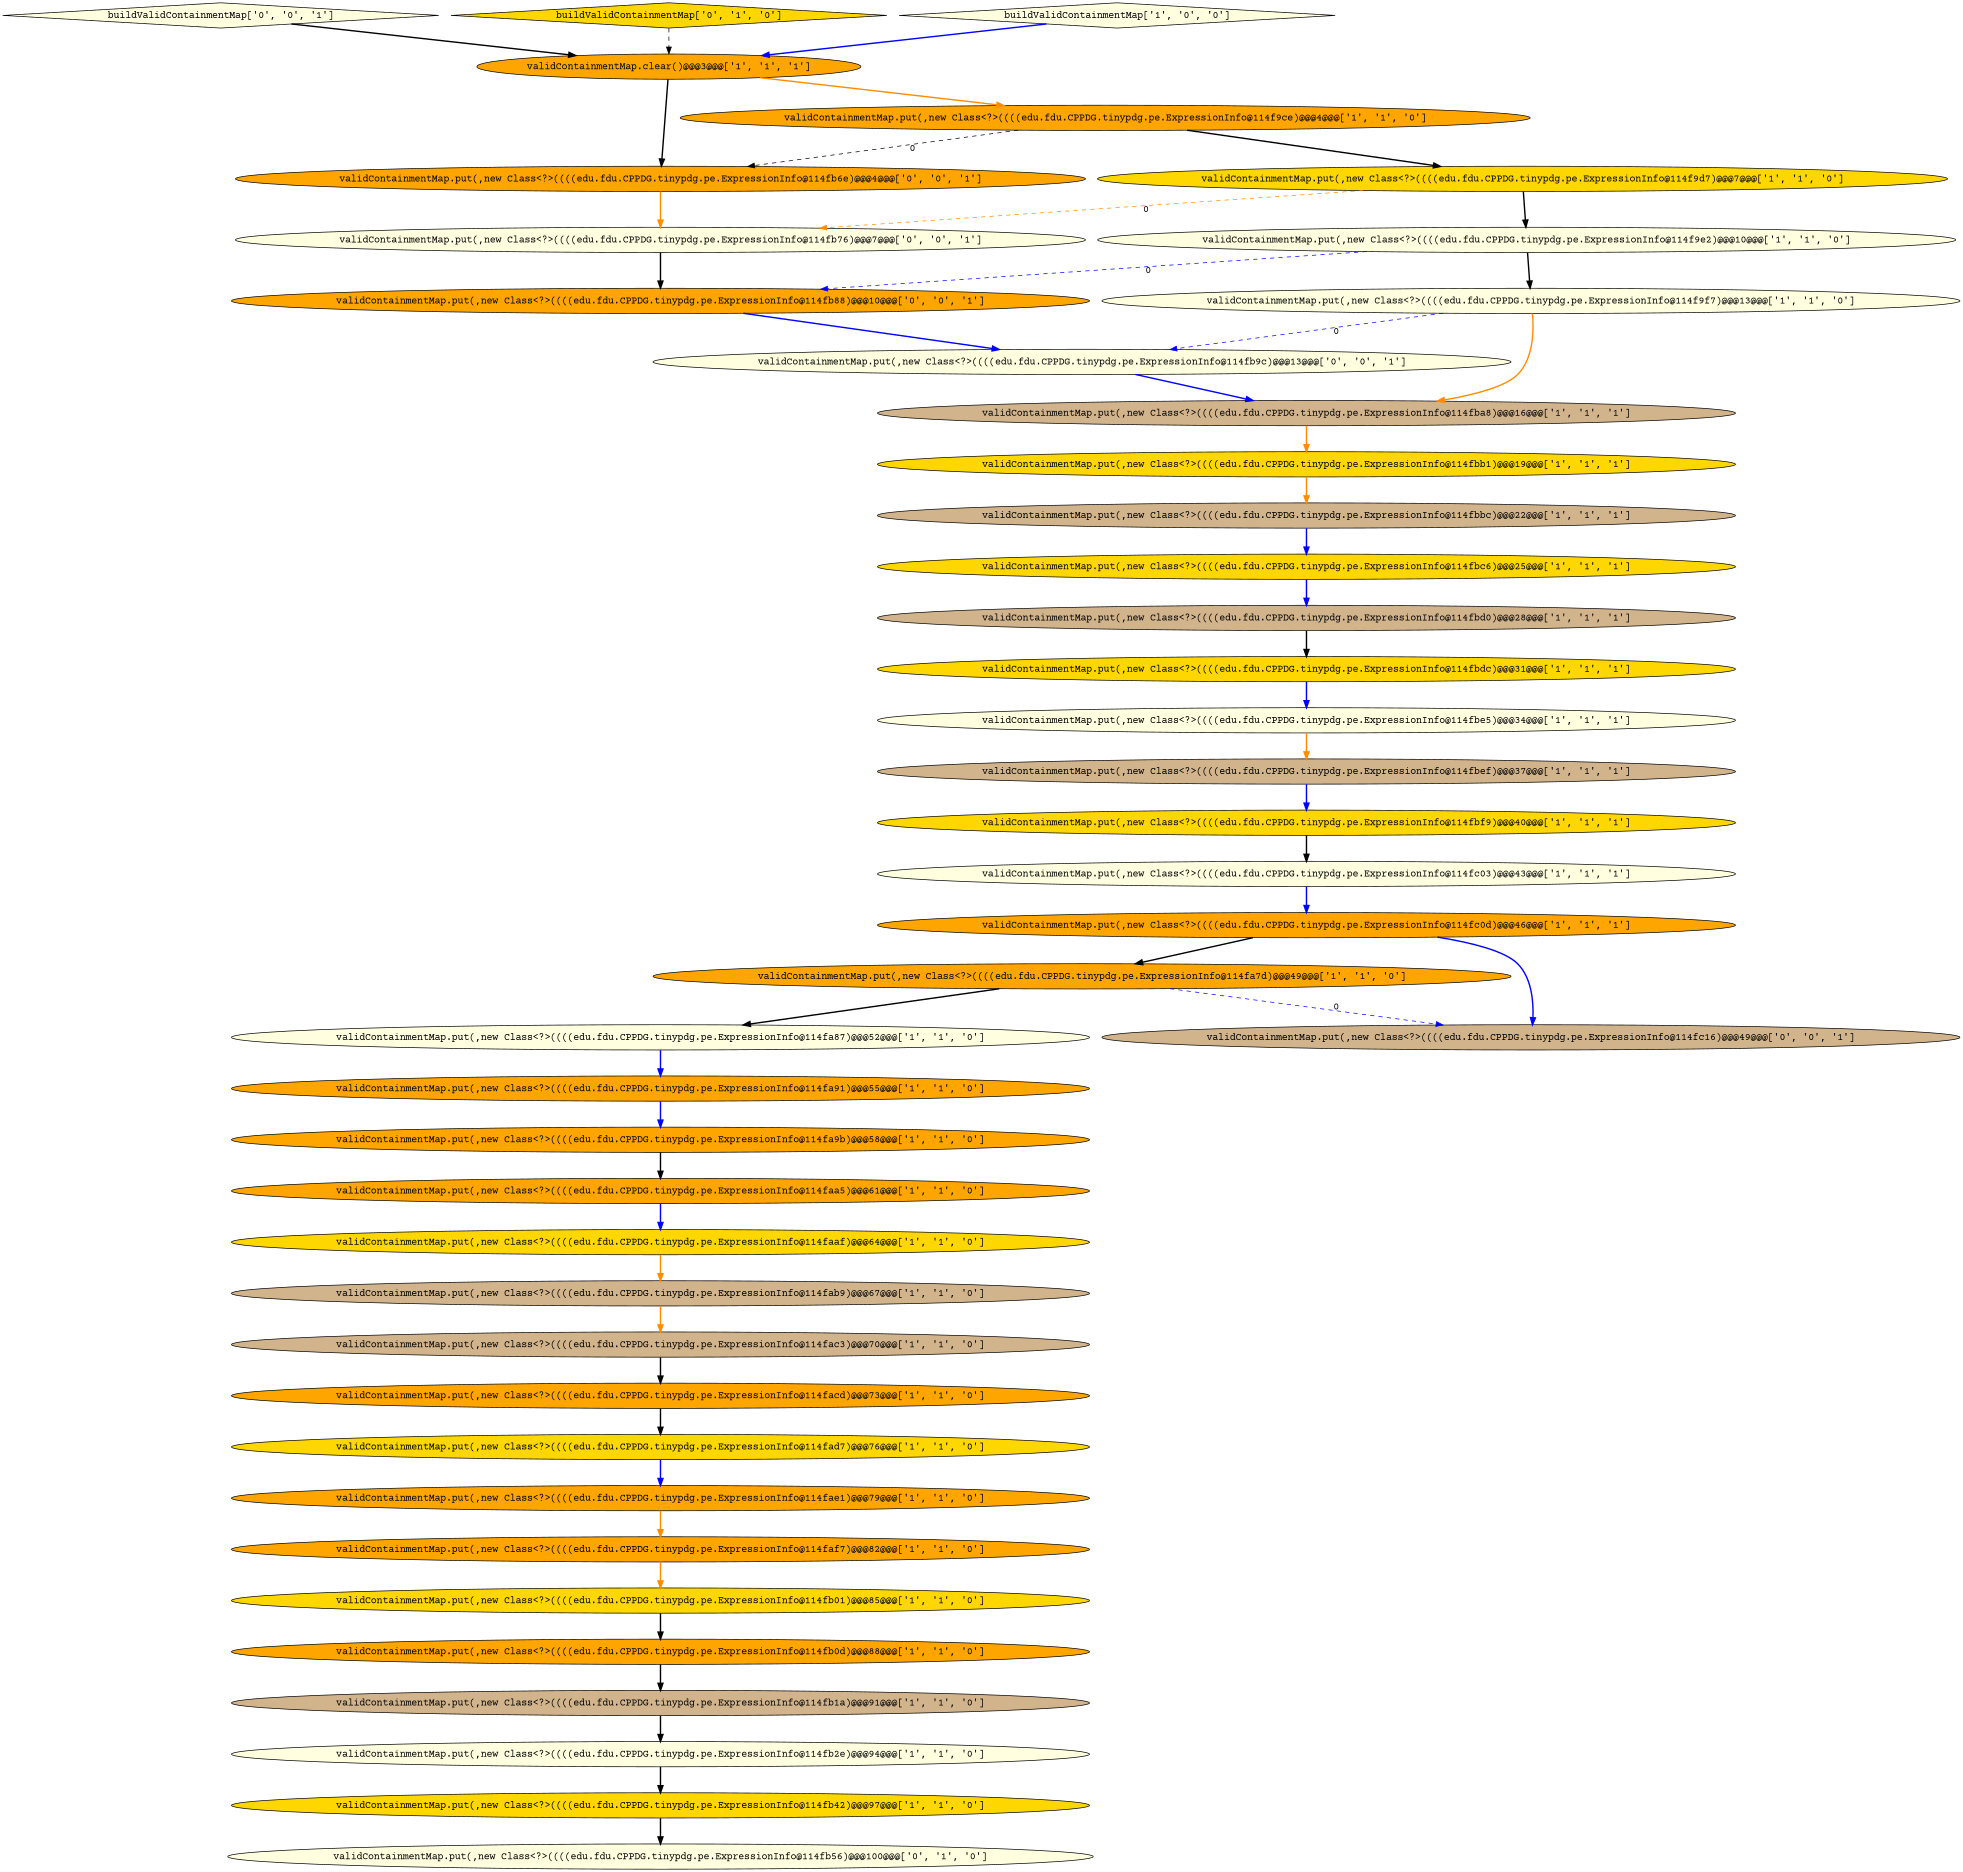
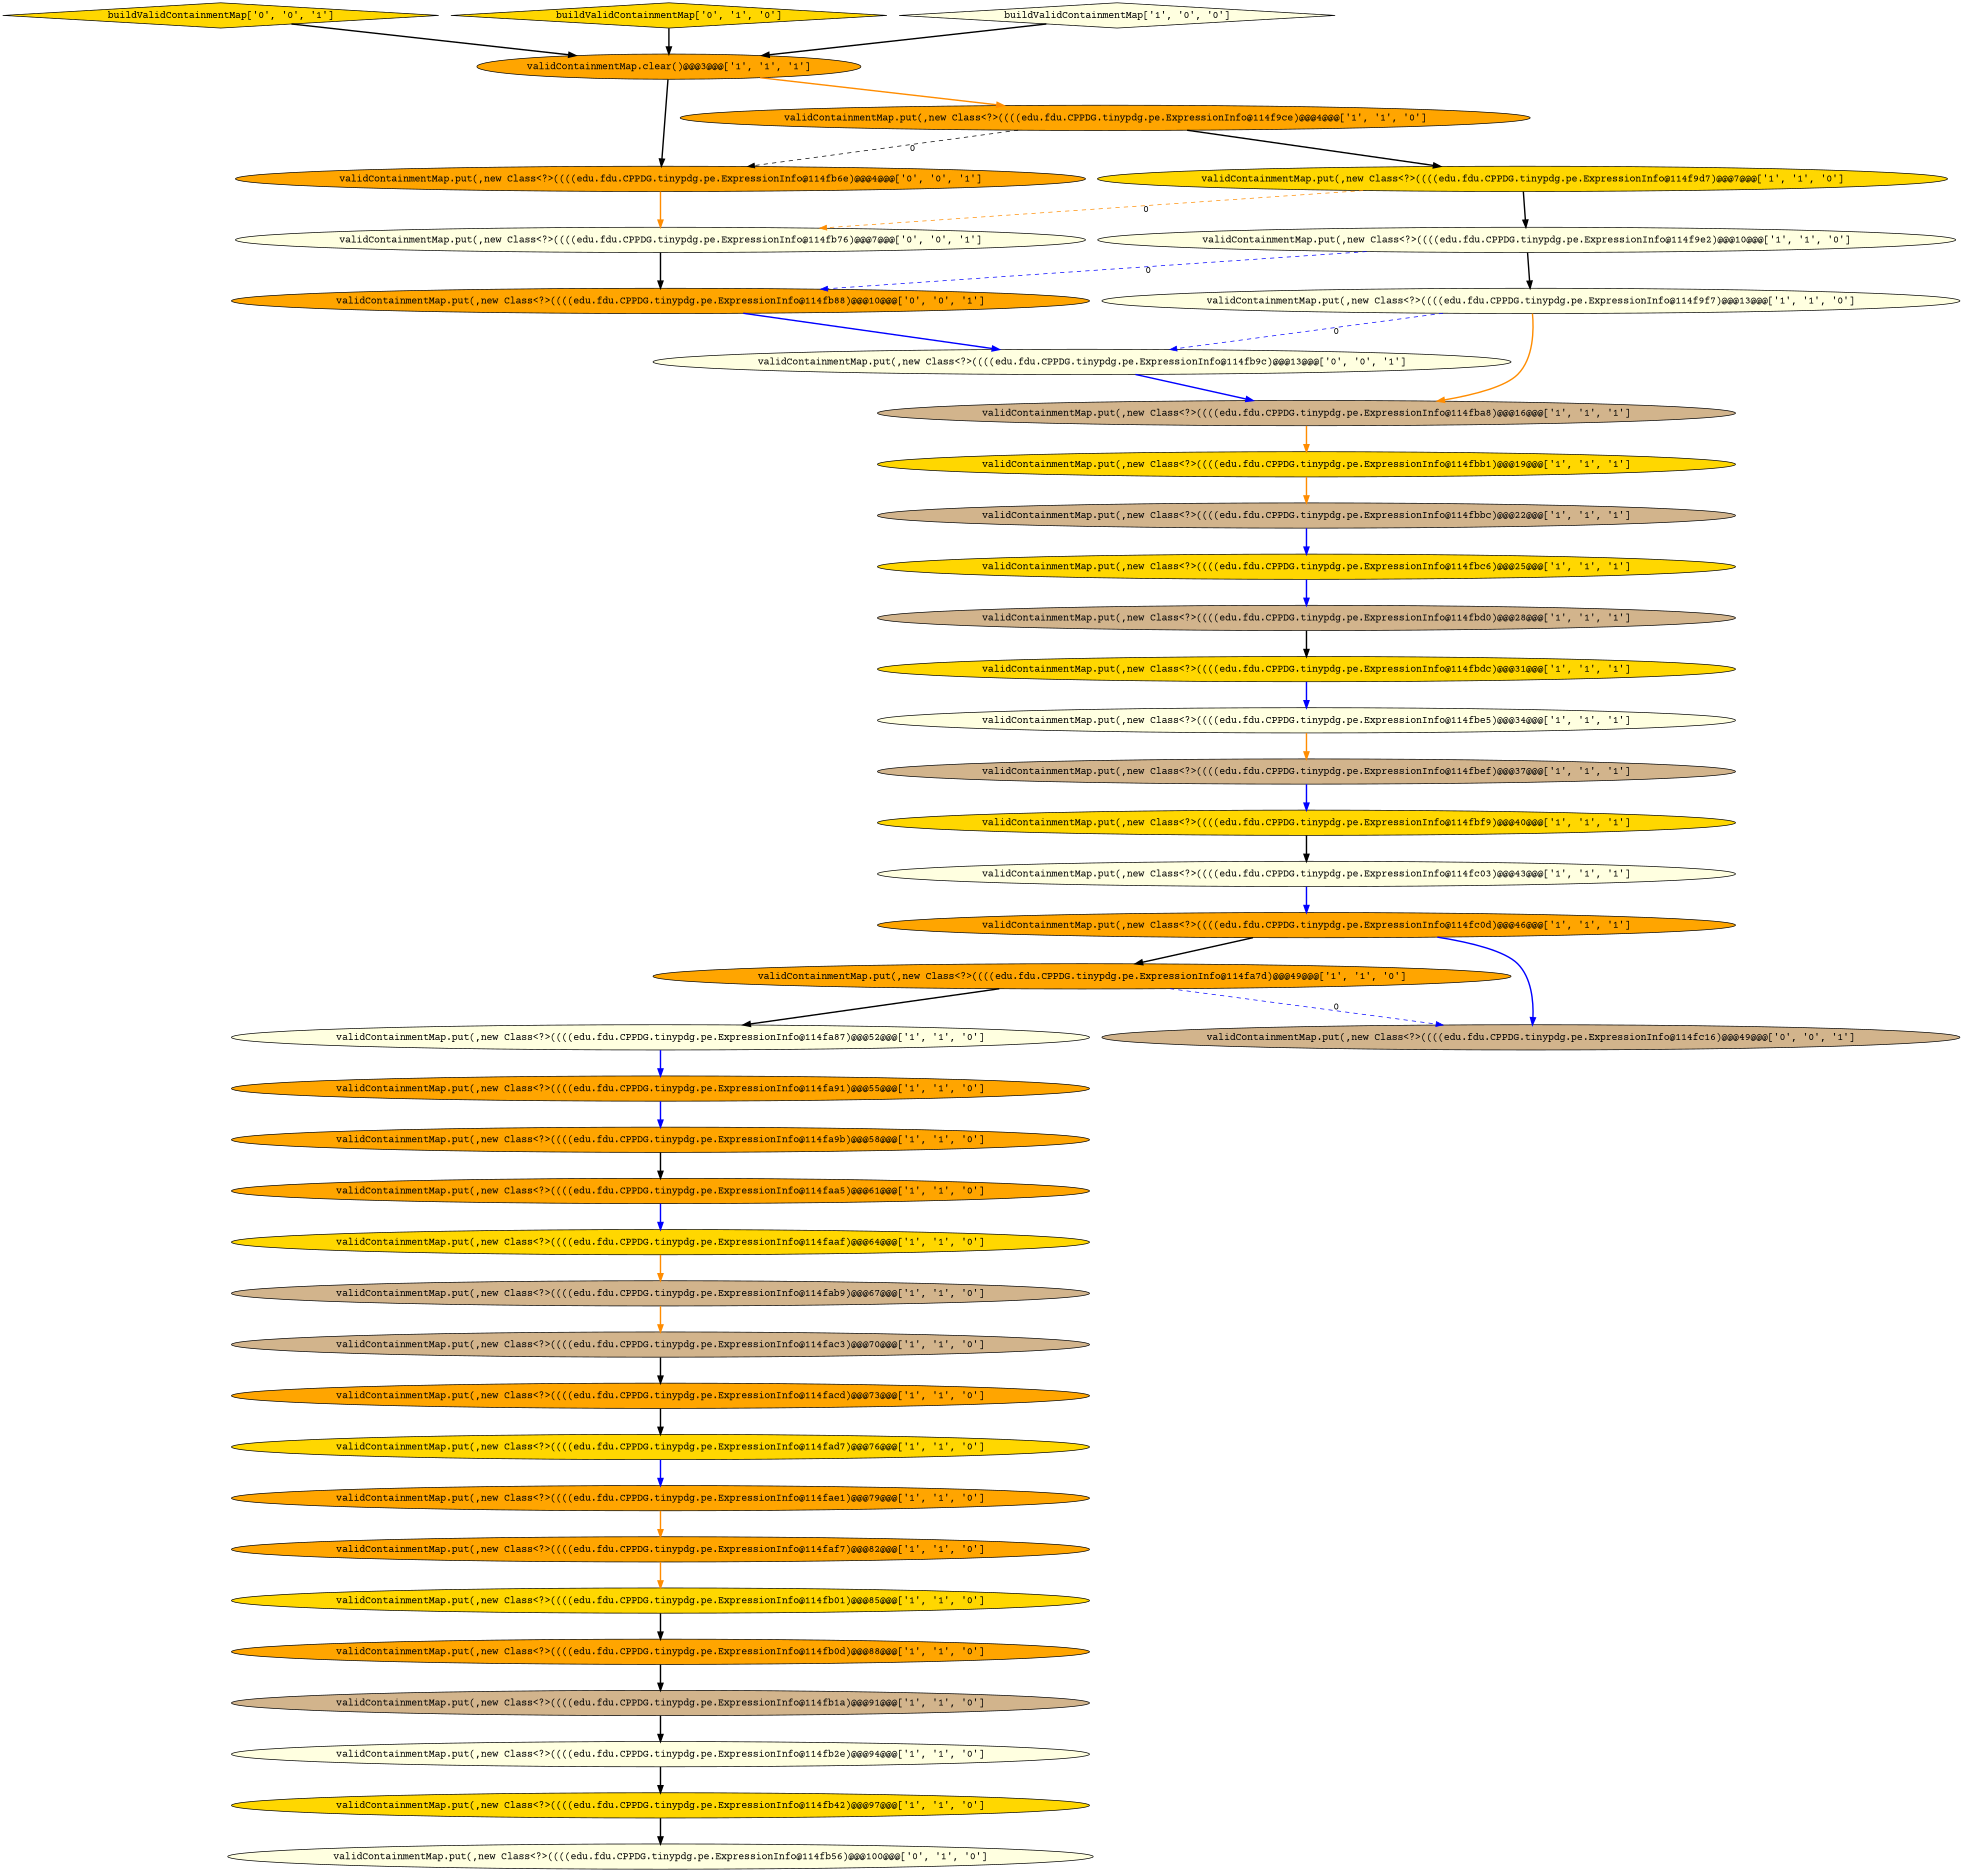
  digraph {
    fontname="Courier Prime"
    node [fillcolor=orange fontname="Courier Prime" shape=ellipse style=filled]
    edge [color=black fontname="Courier Prime" style=bold]
    n1 [fillcolor=gold label="validContainmentMap.put(,new Class<?>((((edu.fdu.CPPDG.tinypdg.pe.ExpressionInfo@114fbc6)@@@25@@@['1', '1', '1']"]
    n2 [fillcolor=tan label="validContainmentMap.put(,new Class<?>((((edu.fdu.CPPDG.tinypdg.pe.ExpressionInfo@114fbd0)@@@28@@@['1', '1', '1']"]
    n3 [fillcolor=gold label="validContainmentMap.put(,new Class<?>((((edu.fdu.CPPDG.tinypdg.pe.ExpressionInfo@114fbdc)@@@31@@@['1', '1', '1']"]
    n4 [label="validContainmentMap.put(,new Class<?>((((edu.fdu.CPPDG.tinypdg.pe.ExpressionInfo@114fae1)@@@79@@@['1', '1', '0']"]
    n5 [label="validContainmentMap.put(,new Class<?>((((edu.fdu.CPPDG.tinypdg.pe.ExpressionInfo@114faf7)@@@82@@@['1', '1', '0']"]
    n6 [fillcolor=gold label="validContainmentMap.put(,new Class<?>((((edu.fdu.CPPDG.tinypdg.pe.ExpressionInfo@114fb01)@@@85@@@['1', '1', '0']"]
    n7 [fillcolor=lightyellow label="validContainmentMap.put(,new Class<?>((((edu.fdu.CPPDG.tinypdg.pe.ExpressionInfo@114fb2e)@@@94@@@['1', '1', '0']"]
    n8 [fillcolor=gold label="validContainmentMap.put(,new Class<?>((((edu.fdu.CPPDG.tinypdg.pe.ExpressionInfo@114fb42)@@@97@@@['1', '1', '0']"]
    n9 [fillcolor=lightyellow label="validContainmentMap.put(,new Class<?>((((edu.fdu.CPPDG.tinypdg.pe.ExpressionInfo@114fb56)@@@100@@@['0', '1', '0']"]
    n10 [fillcolor=lightyellow label="validContainmentMap.put(,new Class<?>((((edu.fdu.CPPDG.tinypdg.pe.ExpressionInfo@114f9f7)@@@13@@@['1', '1', '0']"]
    n11 [fillcolor=tan label="validContainmentMap.put(,new Class<?>((((edu.fdu.CPPDG.tinypdg.pe.ExpressionInfo@114fba8)@@@16@@@['1', '1', '1']"]
    n12 [fillcolor=lightyellow label="validContainmentMap.put(,new Class<?>((((edu.fdu.CPPDG.tinypdg.pe.ExpressionInfo@114fb9c)@@@13@@@['0', '0', '1']"]
    n13 [fillcolor=gold label="validContainmentMap.put(,new Class<?>((((edu.fdu.CPPDG.tinypdg.pe.ExpressionInfo@114fbb1)@@@19@@@['1', '1', '1']"]
    n14 [fillcolor=tan label="validContainmentMap.put(,new Class<?>((((edu.fdu.CPPDG.tinypdg.pe.ExpressionInfo@114fbbc)@@@22@@@['1', '1', '1']"]
    n15 [fillcolor=lightyellow label="validContainmentMap.put(,new Class<?>((((edu.fdu.CPPDG.tinypdg.pe.ExpressionInfo@114fbe5)@@@34@@@['1', '1', '1']"]
    n16 [fillcolor=tan label="validContainmentMap.put(,new Class<?>((((edu.fdu.CPPDG.tinypdg.pe.ExpressionInfo@114fbef)@@@37@@@['1', '1', '1']"]
    n17 [fillcolor=gold label="validContainmentMap.put(,new Class<?>((((edu.fdu.CPPDG.tinypdg.pe.ExpressionInfo@114fbf9)@@@40@@@['1', '1', '1']"]
    n18 [label="validContainmentMap.put(,new Class<?>((((edu.fdu.CPPDG.tinypdg.pe.ExpressionInfo@114fb88)@@@10@@@['0', '0', '1']"]
    n19 [fillcolor=lightyellow label="validContainmentMap.put(,new Class<?>((((edu.fdu.CPPDG.tinypdg.pe.ExpressionInfo@114fc03)@@@43@@@['1', '1', '1']"]
    n20 [label="validContainmentMap.put(,new Class<?>((((edu.fdu.CPPDG.tinypdg.pe.ExpressionInfo@114fc0d)@@@46@@@['1', '1', '1']"]
    n21 [label="validContainmentMap.put(,new Class<?>((((edu.fdu.CPPDG.tinypdg.pe.ExpressionInfo@114fa7d)@@@49@@@['1', '1', '0']"]
    n22 [fillcolor=tan label="validContainmentMap.put(,new Class<?>((((edu.fdu.CPPDG.tinypdg.pe.ExpressionInfo@114fc16)@@@49@@@['0', '0', '1']"]
    n23 [label="validContainmentMap.put(,new Class<?>((((edu.fdu.CPPDG.tinypdg.pe.ExpressionInfo@114fb6e)@@@4@@@['0', '0', '1']"]
    n24 [fillcolor=lightyellow label="validContainmentMap.put(,new Class<?>((((edu.fdu.CPPDG.tinypdg.pe.ExpressionInfo@114fb76)@@@7@@@['0', '0', '1']"]
-   n25 [fillcolor=lightyellow label="buildValidContainmentMap['0', '0', '1']" shape=diamond]
+   n25 [fillcolor=gold label="buildValidContainmentMap['0', '0', '1']" shape=diamond]
    n26 [label="validContainmentMap.clear()@@@3@@@['1', '1', '1']"]
    n27 [label="validContainmentMap.put(,new Class<?>((((edu.fdu.CPPDG.tinypdg.pe.ExpressionInfo@114f9ce)@@@4@@@['1', '1', '0']"]
    n28 [fillcolor=lightyellow label="validContainmentMap.put(,new Class<?>((((edu.fdu.CPPDG.tinypdg.pe.ExpressionInfo@114f9e2)@@@10@@@['1', '1', '0']"]
    n29 [fillcolor=lightyellow label="validContainmentMap.put(,new Class<?>((((edu.fdu.CPPDG.tinypdg.pe.ExpressionInfo@114fa87)@@@52@@@['1', '1', '0']"]
    n30 [fillcolor=tan label="validContainmentMap.put(,new Class<?>((((edu.fdu.CPPDG.tinypdg.pe.ExpressionInfo@114fb1a)@@@91@@@['1', '1', '0']"]
    n31 [fillcolor=gold label="buildValidContainmentMap['0', '1', '0']" shape=diamond]
    n32 [label="validContainmentMap.put(,new Class<?>((((edu.fdu.CPPDG.tinypdg.pe.ExpressionInfo@114fb0d)@@@88@@@['1', '1', '0']"]
    n33 [fillcolor=tan label="validContainmentMap.put(,new Class<?>((((edu.fdu.CPPDG.tinypdg.pe.ExpressionInfo@114fac3)@@@70@@@['1', '1', '0']"]
    n34 [label="validContainmentMap.put(,new Class<?>((((edu.fdu.CPPDG.tinypdg.pe.ExpressionInfo@114facd)@@@73@@@['1', '1', '0']"]
    n35 [fillcolor=gold label="validContainmentMap.put(,new Class<?>((((edu.fdu.CPPDG.tinypdg.pe.ExpressionInfo@114fad7)@@@76@@@['1', '1', '0']"]
    n36 [label="validContainmentMap.put(,new Class<?>((((edu.fdu.CPPDG.tinypdg.pe.ExpressionInfo@114fa9b)@@@58@@@['1', '1', '0']"]
    n37 [label="validContainmentMap.put(,new Class<?>((((edu.fdu.CPPDG.tinypdg.pe.ExpressionInfo@114faa5)@@@61@@@['1', '1', '0']"]
    n38 [fillcolor=gold label="validContainmentMap.put(,new Class<?>((((edu.fdu.CPPDG.tinypdg.pe.ExpressionInfo@114faaf)@@@64@@@['1', '1', '0']"]
    n39 [label="validContainmentMap.put(,new Class<?>((((edu.fdu.CPPDG.tinypdg.pe.ExpressionInfo@114fa91)@@@55@@@['1', '1', '0']"]
    n40 [fillcolor=gold label="validContainmentMap.put(,new Class<?>((((edu.fdu.CPPDG.tinypdg.pe.ExpressionInfo@114f9d7)@@@7@@@['1', '1', '0']"]
    n41 [fillcolor=tan label="validContainmentMap.put(,new Class<?>((((edu.fdu.CPPDG.tinypdg.pe.ExpressionInfo@114fab9)@@@67@@@['1', '1', '0']"]
    n42 [fillcolor=lightyellow label="buildValidContainmentMap['1', '0', '0']" shape=diamond]
    n1 -> n2 [color=blue]
    n2 -> n3
    n3 -> n15 [color=blue]
    n4 -> n5 [color=darkorange]
    n5 -> n6 [color=darkorange]
    n6 -> n32
    n7 -> n8
    n8 -> n9
    n10 -> n11 [color=darkorange]
    n10 -> n12 [color=blue label=0 style=dashed]
    n11 -> n13 [color=darkorange]
    n12 -> n11 [color=blue]
    n13 -> n14 [color=darkorange]
    n14 -> n1 [color=blue]
    n15 -> n16 [color=darkorange]
    n16 -> n17 [color=blue]
    n17 -> n19
    n18 -> n12 [color=blue]
    n19 -> n20 [color=blue]
    n20 -> n21
    n20 -> n22 [color=blue]
    n21 -> n22 [color=blue label=0 style=dashed]
    n21 -> n29
    n23 -> n24 [color=darkorange]
    n24 -> n18
    n25 -> n26
    n26 -> n23
    n26 -> n27 [color=darkorange]
    n27 -> n23 [label=0 style=dashed]
    n27 -> n40
    n28 -> n10
    n28 -> n18 [color=blue label=0 style=dashed]
    n29 -> n39 [color=blue]
    n30 -> n7
-   n31 -> n26 [style=dashed]
+   n31 -> n26
    n32 -> n30
    n33 -> n34
    n34 -> n35
    n35 -> n4 [color=blue]
    n36 -> n37
    n37 -> n38 [color=blue]
    n38 -> n41 [color=darkorange]
    n39 -> n36 [color=blue]
    n40 -> n24 [color=darkorange label=0 style=dashed]
    n40 -> n28
    n41 -> n33 [color=darkorange]
-   n42 -> n26 [color=blue]
+   n42 -> n26
  }
